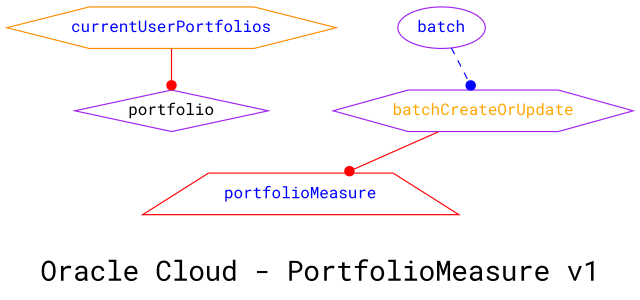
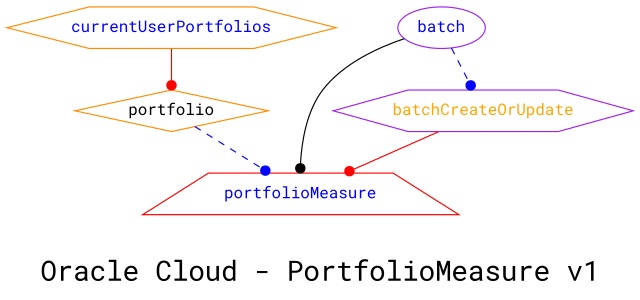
  digraph {
    fontname="Roboto Mono"
    fontsize=24
    label="Oracle Cloud - PortfolioMeasure v1"
    splines=true
    node [color=darkorange fontcolor=blue fontname="Roboto Mono" shape=hexagon]
    edge [arrowhead=dot arrowtail=none color=blue fontcolor=grey fontname="Roboto Mono"]
    portfolioMeasure [color=red shape=trapezium]
-   portfolio [color=purple shape=diamond fontcolor=""]
+   portfolio [shape=diamond fontcolor=""]
    currentUserPortfolios
    batchCreateOrUpdate [color=purple fontcolor=orange]
    batch [color=purple shape=ellipse]
+   portfolio -> portfolioMeasure [style=dashed]
    currentUserPortfolios -> portfolio [color=red fontcolor=blue]
    batchCreateOrUpdate -> portfolioMeasure [color=red fontcolor=orange]
+   batch -> portfolioMeasure [color=black fontcolor=blue]
    batch -> batchCreateOrUpdate [style=dashed]
  }
